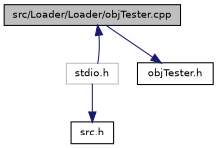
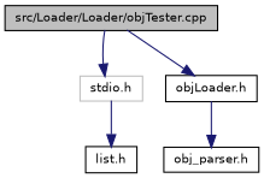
  digraph {
    node [color=black fillcolor=white fontname=Helvetica fontsize=10 shape=record style=filled]
    edge [color=midnightblue fontname=Helvetica fontsize=10 labelfontname=Helvetica labelfontsize=10 style=solid]
    n1 [fillcolor=grey75 fontcolor=black height=0.2 label="src/Loader/Loader/objTester.cpp" width=0.4]
    n2 [color=grey75 height=0.2 label="stdio.h" width=0.4]
-   n3 [height=0.2 label="objTester.h" width=0.4]
-   n4 [height=0.2 label="src.h" width=0.4]
-   n2 -> n1
+   n3 [height=0.2 label="objLoader.h" width=0.4]
+   n4 [height=0.2 label="list.h" width=0.4]
+   n5 [height=0.2 label="obj_parser.h" width=0.4]
+   n1 -> n2
    n1 -> n3
    n2 -> n4
+   n3 -> n5
  }
